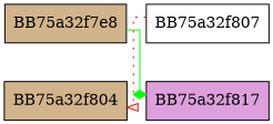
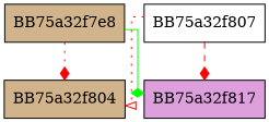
  digraph {
    splines=ortho
    node [fillcolor=tan shape=box style=filled]
    edge [arrowhead=diamond color=red style=dotted]
    BB75a32f7e8
    BB75a32f804
    BB75a32f817 [fillcolor=plum]
    BB75a32f807 [fillcolor=white]
+   BB75a32f7e8 -> BB75a32f804
    BB75a32f7e8 -> BB75a32f817 [color=green style=solid]
    BB75a32f807 -> BB75a32f804 [arrowhead=onormal]
+   BB75a32f807 -> BB75a32f817 [style=dashed]
  }
